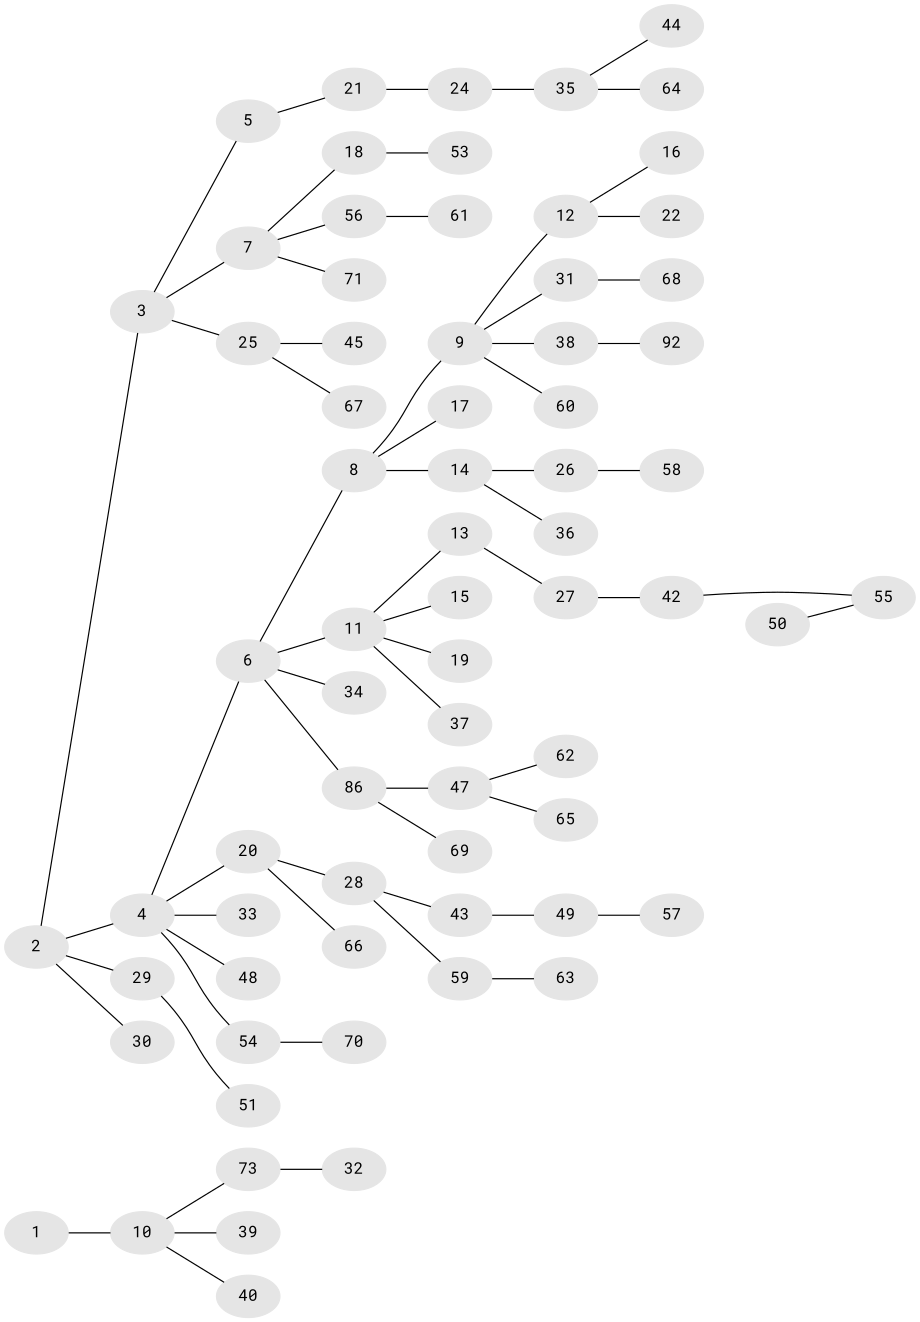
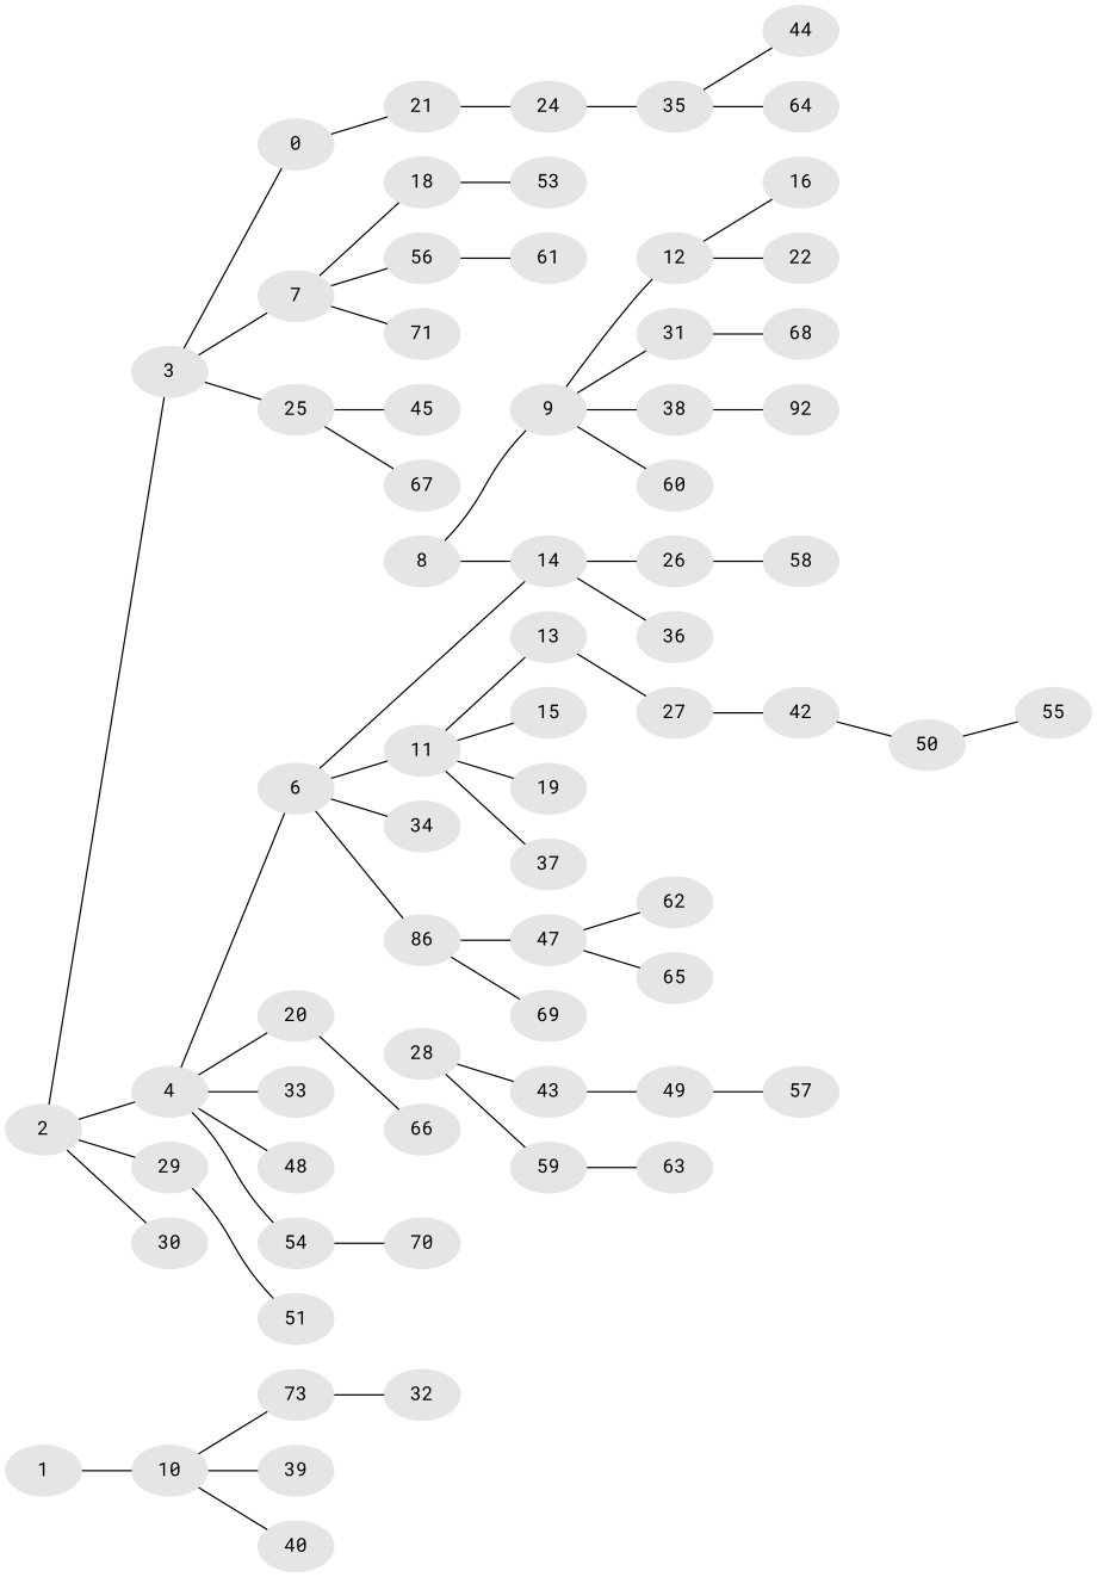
  graph {
    fontname="Roboto Mono"
    rankdir=LR
    node [color=gray90 fontname="Roboto Mono" style=filled]
    edge [fontname="Roboto Mono"]
    1
    10
    2
    3
    4
    29
    30
    n8 [label=73]
    39
    40
-   5
+   5 [label=0]
    7
    25
    6
    20
    33
    48
    54
    51
    21
    18
    56
    71
    45
    67
    8
    11
    34
    n29 [label=86]
    28
    66
    70
    24
    9
    14
-   17
    13
    15
    19
    37
    47
    69
    53
    61
    12
    31
    38
    60
    26
    36
    16
    22
    68
    n54 [label=92]
    32
    27
    42
    58
    43
    59
    35
    44
    64
    50
    49
    63
    55
    57
    62
    65
    1 -- 10
    10 -- n8
    10 -- 39
    10 -- 40
    2 -- 3
    2 -- 4
    2 -- 29
    2 -- 30
    3 -- 5
    3 -- 7
    3 -- 25
    4 -- 6
    4 -- 20
    4 -- 33
    4 -- 48
    4 -- 54
    29 -- 51
    n8 -- 32
    5 -- 21
    7 -- 18
    7 -- 56
    7 -- 71
    25 -- 45
    25 -- 67
-   6 -- 8
+   6 -- 14
    6 -- 11
    6 -- 34
    6 -- n29
-   20 -- 28
    20 -- 66
    54 -- 70
    21 -- 24
    18 -- 53
    56 -- 61
    8 -- 9
    8 -- 14
-   8 -- 17
    11 -- 13
    11 -- 15
    11 -- 19
    11 -- 37
    n29 -- 47
    n29 -- 69
    28 -- 43
    28 -- 59
    24 -- 35
    9 -- 12
    9 -- 31
    9 -- 38
    9 -- 60
    14 -- 26
    14 -- 36
    13 -- 27
    47 -- 62
    47 -- 65
    12 -- 16
    12 -- 22
    31 -- 68
    38 -- n54
    26 -- 58
    27 -- 42
-   42 -- 55
+   42 -- 50
    43 -- 49
    59 -- 63
    35 -- 44
    35 -- 64
    50 -- 55
    49 -- 57
  }
